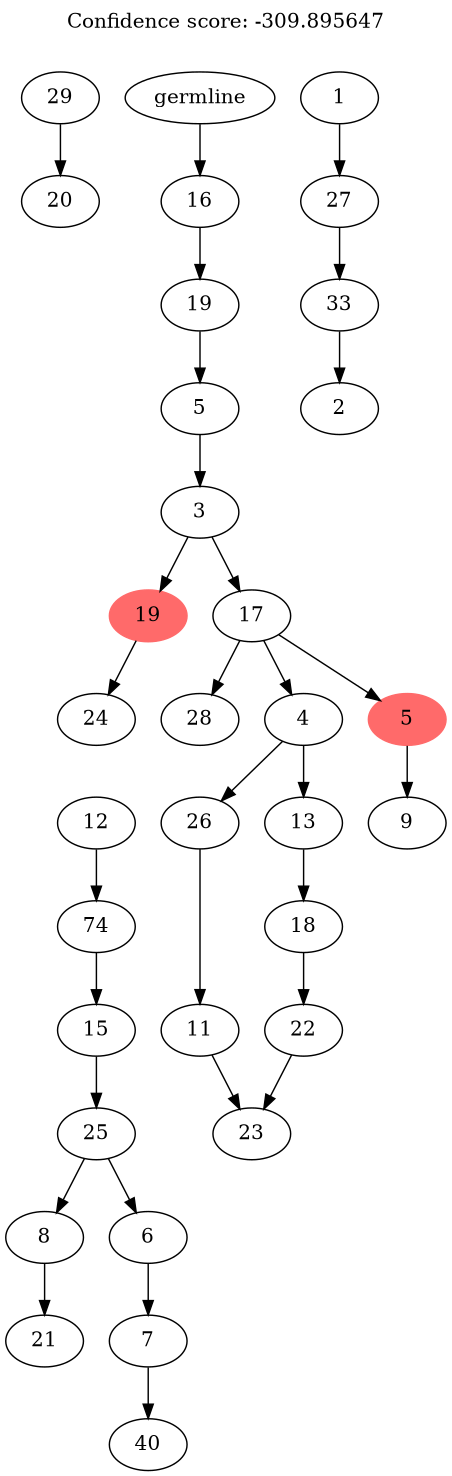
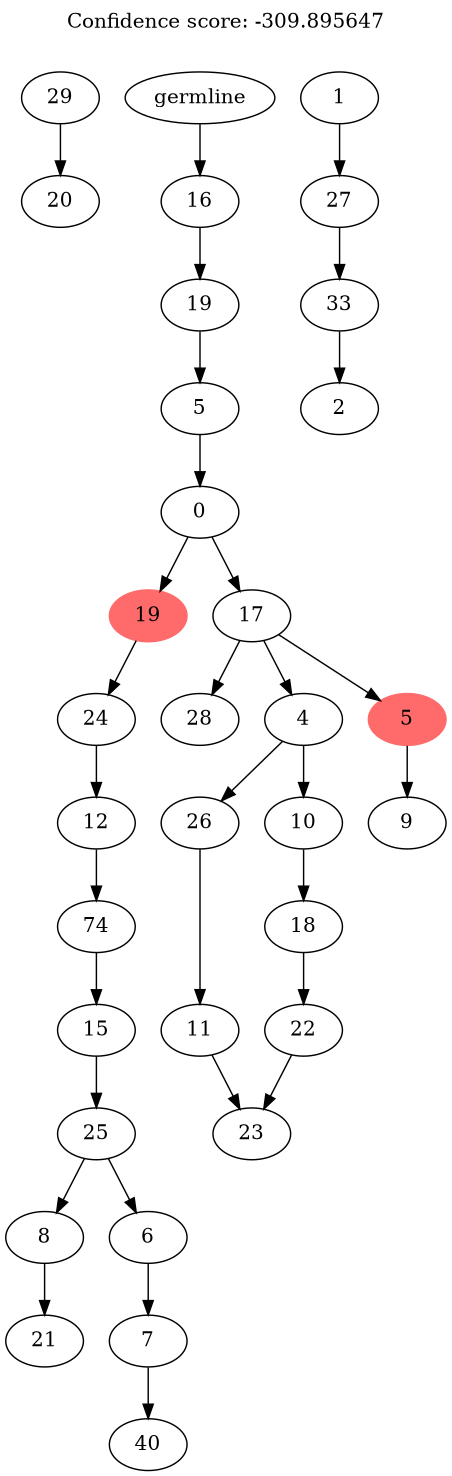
  digraph {
    label="Confidence score: -309.895647"
    labelloc=t
    n1 [label=29]
    n2 [label=20]
    n3 [label=21]
    n4 [label=8]
    n5 [label=7]
    n6 [label=40]
    n7 [label=6]
    n8 [label=25]
    n9 [label=15]
    n10 [label=74]
    n11 [label=12]
    n12 [label=24]
    n13 [color=indianred1 label=19 style=filled]
    n14 [label=11]
    n15 [label=23]
    n16 [label=26]
    n17 [label=28]
    n18 [label=33]
    n19 [label=2]
    n20 [label=27]
    n21 [label=1]
    n22 [label=22]
    n23 [label=18]
-   n24 [label=13]
+   n24 [label=10]
    n25 [label=4]
    n26 [color=indianred1 label=5 style=filled]
    n27 [label=9]
    n28 [label=17]
-   n29 [label=3]
+   n29 [label=0]
    n30 [label=5]
    n31 [label=19]
    n32 [label=16]
    n33 [label=germline]
    n1 -> n2
    n4 -> n3
    n5 -> n6
    n7 -> n5
    n8 -> n4
    n8 -> n7
    n9 -> n8
    n10 -> n9
    n11 -> n10
+   n12 -> n11
    n13 -> n12
    n14 -> n15
    n16 -> n14
    n18 -> n19
    n20 -> n18
    n21 -> n20
    n22 -> n15
    n23 -> n22
    n24 -> n23
    n25 -> n16
    n25 -> n24
    n26 -> n27
    n28 -> n17
    n28 -> n25
    n28 -> n26
    n29 -> n13
    n29 -> n28
    n30 -> n29
    n31 -> n30
    n32 -> n31
    n33 -> n32
  }
